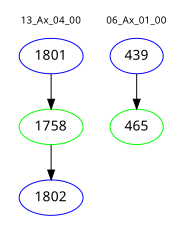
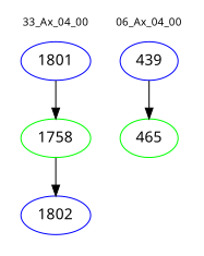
  digraph {
    fontname="Noto Sans"
    node [color=blue fontname="Noto Sans"]
    edge [color=black fontname="Noto Sans"]
    n1 [label=1801]
    n2 [color=green label=1758]
    n3 [label=1802]
    n4 [label=439]
    n5 [color=green label=465]
    subgraph cluster_1 {
      color=white
      fontsize=10
-     label="13_Ax_04_00"
+     label="33_Ax_04_00"
      n1
      n2
      n3
    }
    subgraph cluster_2 {
      color=white
      fontsize=10
-     label="06_Ax_01_00"
+     label="06_Ax_04_00"
      n4
      n5
    }
    n1 -> n2
    n2 -> n3
    n4 -> n5
  }
